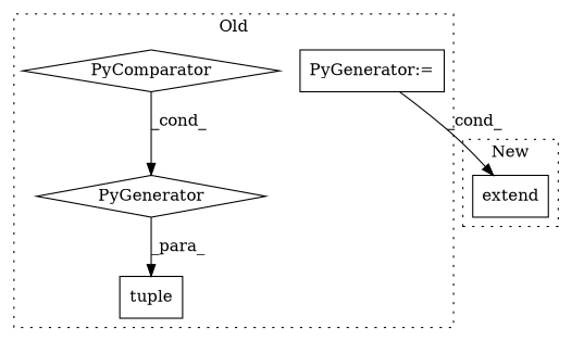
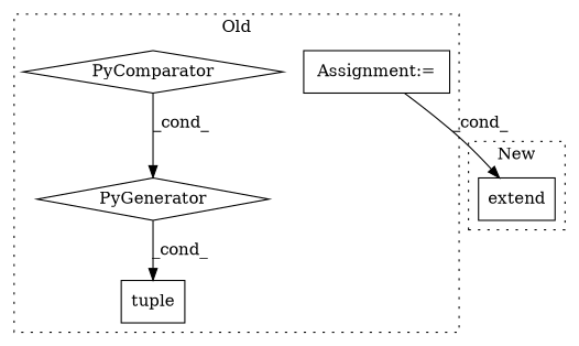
  digraph {
    node [a=32 l=49 s=3962 shape=box]
    n1 [l="15,-3" label=tuple s="3804,4017"]
-   n2 [a=7 label="PyGenerator:="]
+   n2 [a=7 label="Assignment:="]
    n3 [a=107 l=198 label=PyGenerator s=3819 shape=diamond]
    n4 [a=113 label=PyComparator shape=diamond]
    n5 [l="18,-3" label=extend s="4622,4849"]
    subgraph cluster_1 {
      label=Old
      style=dotted
      n1
      n2
      n3
      n4
    }
    subgraph cluster_2 {
      label=New
      style=dotted
      n5
    }
    n2 -> n5 [label=_cond_]
-   n3 -> n1 [label=_para_]
+   n3 -> n1 [label=_cond_]
    n4 -> n3 [label=_cond_]
  }
